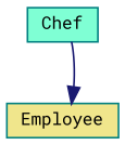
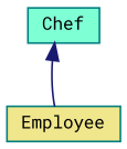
  digraph {
    fontname="Roboto Mono"
    node [color=teal fontname="Roboto Mono" fontsize=10 shape=record style=filled]
    n1 [fillcolor=aquamarine fontcolor=black height=0.2 label=Chef width=0.4]
    n2 [fillcolor=khaki height=0.2 label=Employee width=0.4]
-   n2 -> n1 [color=midnightblue dir=back fontname="Roboto Mono" fontsize=10 labelfontname=Helvetica labelfontsize=10 style=solid]
+   n1 -> n2 [color=midnightblue dir=back fontname="Roboto Mono" fontsize=10 labelfontname=Helvetica labelfontsize=10 style=solid]
  }
